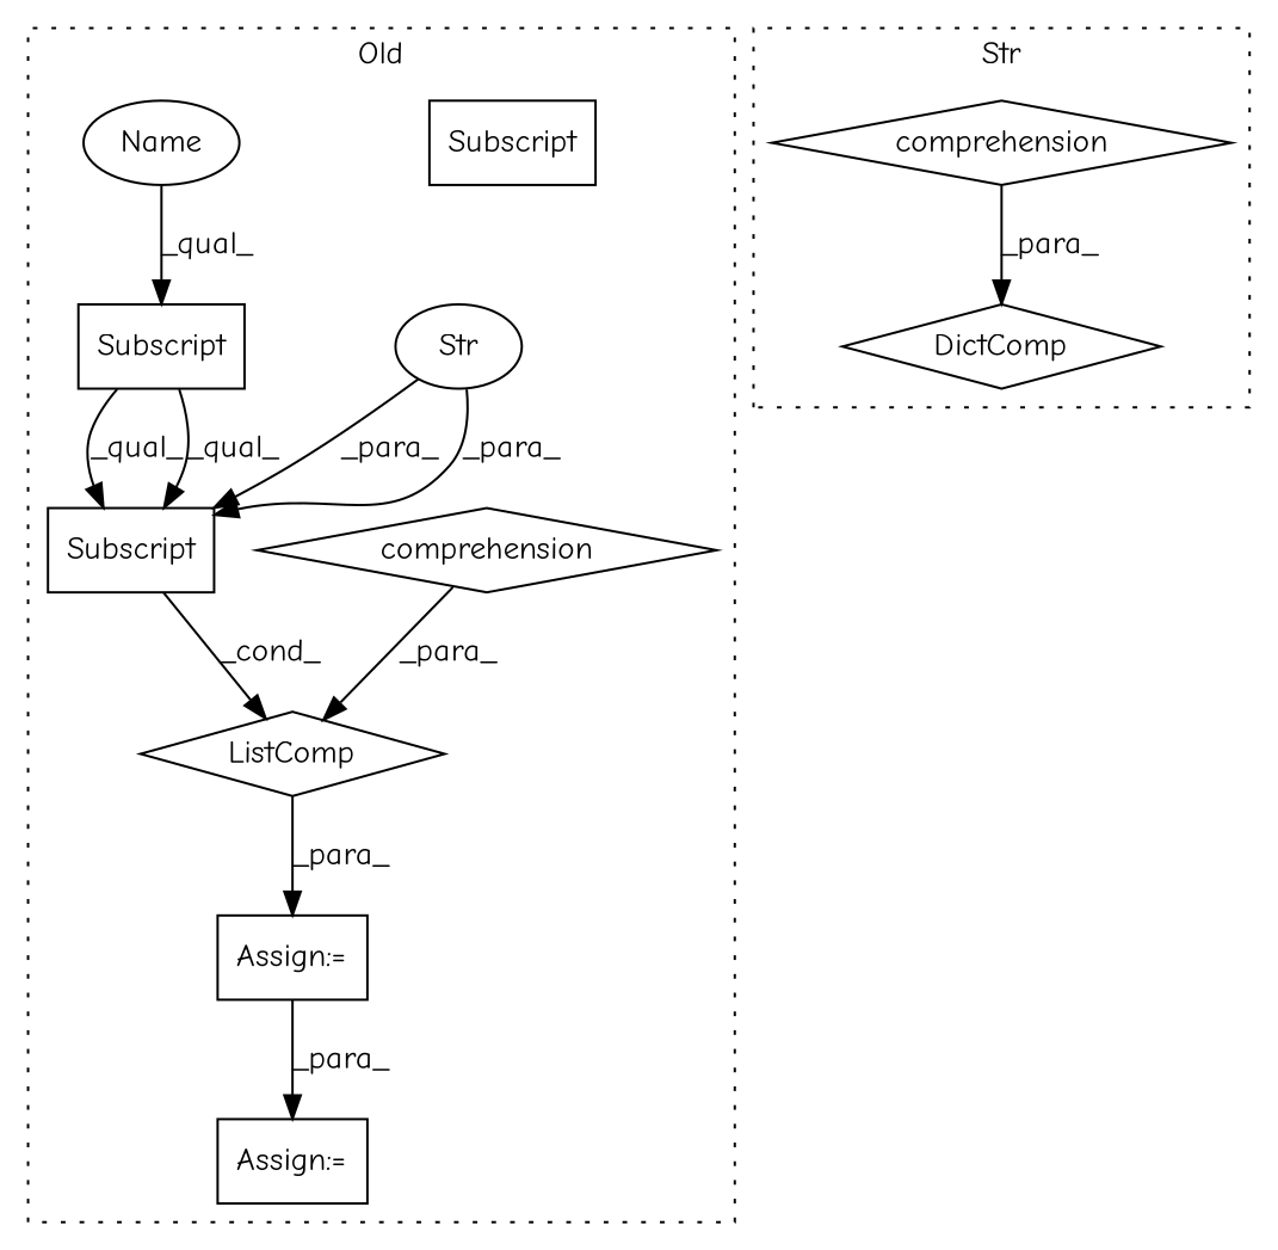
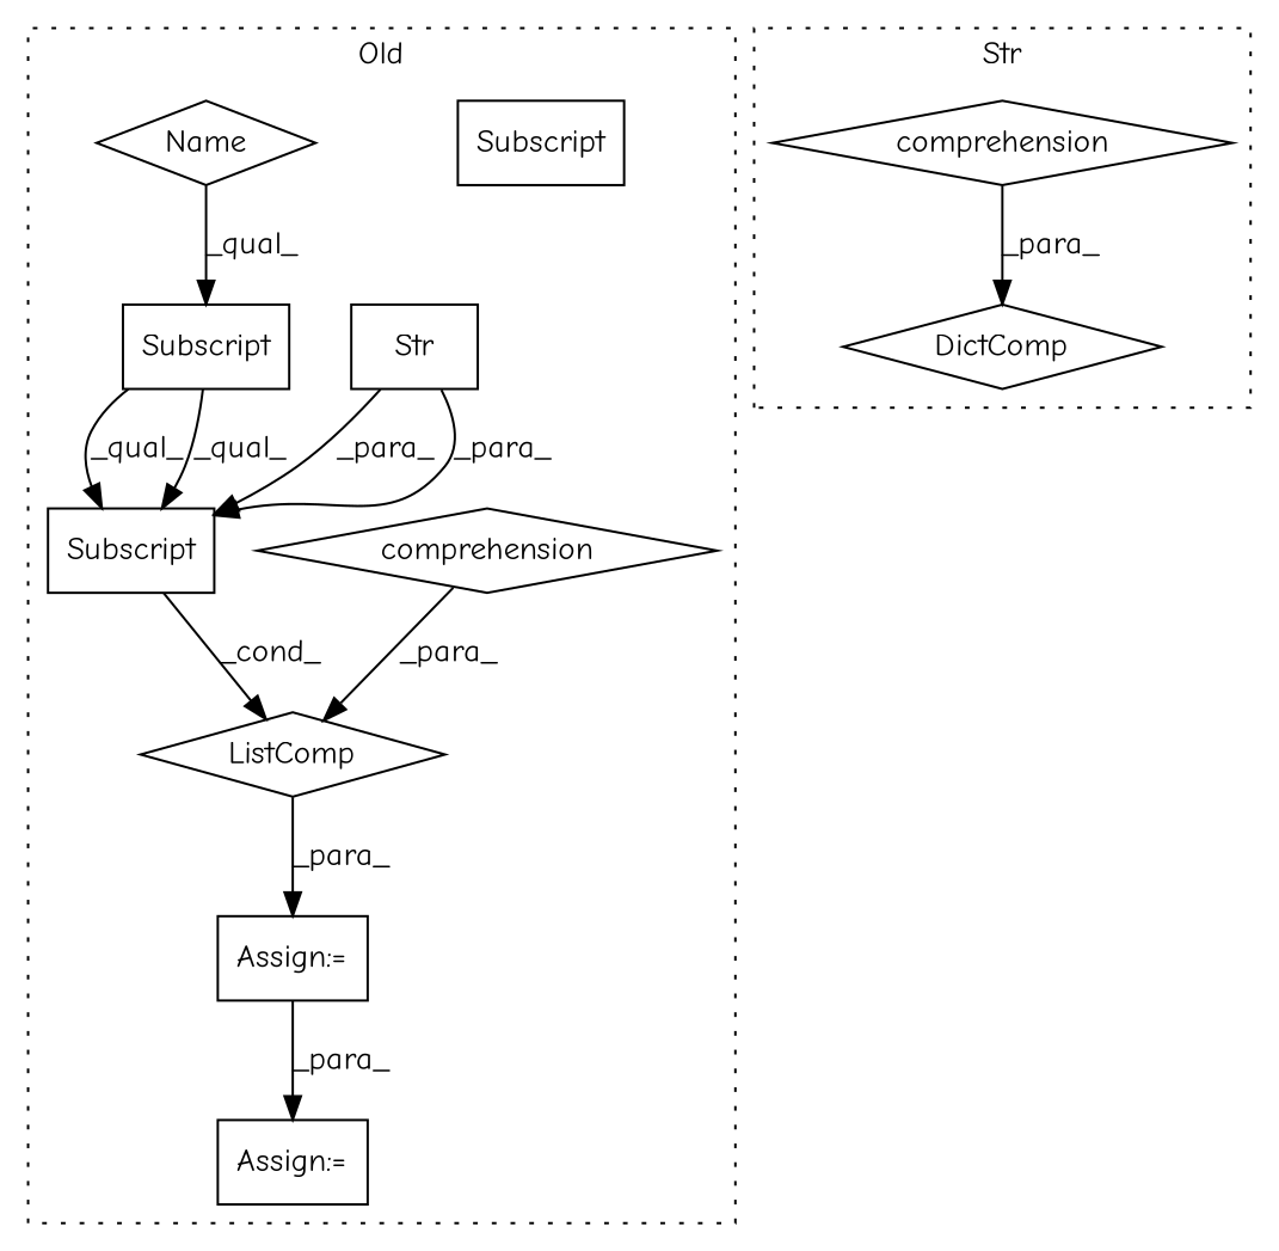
  digraph {
    fontname="Comic Neue"
    node [a=63 fontname="Comic Neue" l=3 s="4249,0" shape=box]
    edge [fontname="Comic Neue"]
    n1 [a=106 l=44 label=ListComp s=4248 shape=diamond]
    n2 [a=45 label=comprehension s=4270 shape=diamond]
    n3 [a=68 label="Assign:=" s=4245]
    n4 [a=68 label="Assign:=" s=4540]
    n5 [l="20,0" label=Subscript]
-   n6 [a=66 l=9 label=Str s=4259 shape=ellipse]
+   n6 [a=66 l=9 label=Str s=4259]
    n7 [l="9,0" label=Subscript]
    n8 [l="20,0" label=Subscript]
-   n9 [a=87 l=6 label=Name s=4249 shape=ellipse]
+   n9 [a=87 l=6 label=Name s=4249 shape=diamond]
    n10 [a=84 l=87 label=DictComp s=7945 shape=diamond]
    n11 [a=45 label=comprehension s=7972 shape=diamond]
    subgraph cluster_1 {
      label=Old
      style=dotted
      n1
      n2
      n3
      n4
      n5
      n6
      n7
      n8
      n9
    }
    subgraph cluster_2 {
      label=Str
      style=dotted
      n10
      n11
    }
    n1 -> n3 [label=_para_]
    n2 -> n1 [label=_para_]
    n3 -> n4 [label=_para_]
    n6 -> n8 [label=_para_]
    n6 -> n8 [label=_para_]
    n7 -> n8 [label=_qual_]
    n7 -> n8 [label=_qual_]
    n8 -> n1 [label=_cond_]
    n9 -> n7 [label=_qual_]
    n11 -> n10 [label=_para_]
  }
